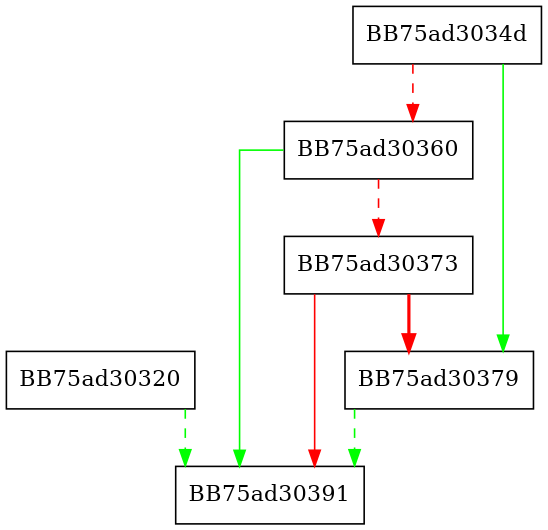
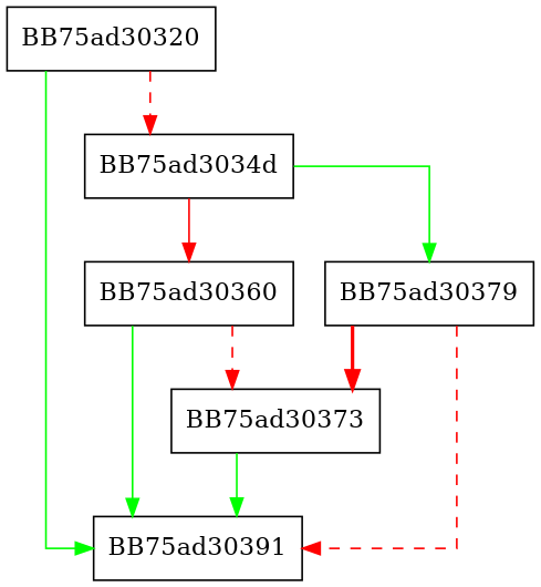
  digraph {
    splines=ortho
    node [shape=box]
    edge [color=red style=solid]
    BB75ad30320
    BB75ad30391
    BB75ad3034d
    BB75ad30360
    BB75ad30379
    BB75ad30373
-   BB75ad30320 -> BB75ad30391 [color=green style=dashed]
-   BB75ad3034d -> BB75ad30360 [style=dashed]
+   BB75ad30320 -> BB75ad30391 [color=green]
+   BB75ad30320 -> BB75ad3034d [style=dashed]
+   BB75ad3034d -> BB75ad30360
    BB75ad3034d -> BB75ad30379 [color=green]
    BB75ad30360 -> BB75ad30391 [color=green]
    BB75ad30360 -> BB75ad30373 [style=dashed]
-   BB75ad30379 -> BB75ad30391 [color=green style=dashed]
-   BB75ad30373 -> BB75ad30391
-   BB75ad30373 -> BB75ad30379 [style=bold]
+   BB75ad30379 -> BB75ad30391 [style=dashed]
+   BB75ad30373 -> BB75ad30391 [color=green]
+   BB75ad30379 -> BB75ad30373 [style=bold]
  }
